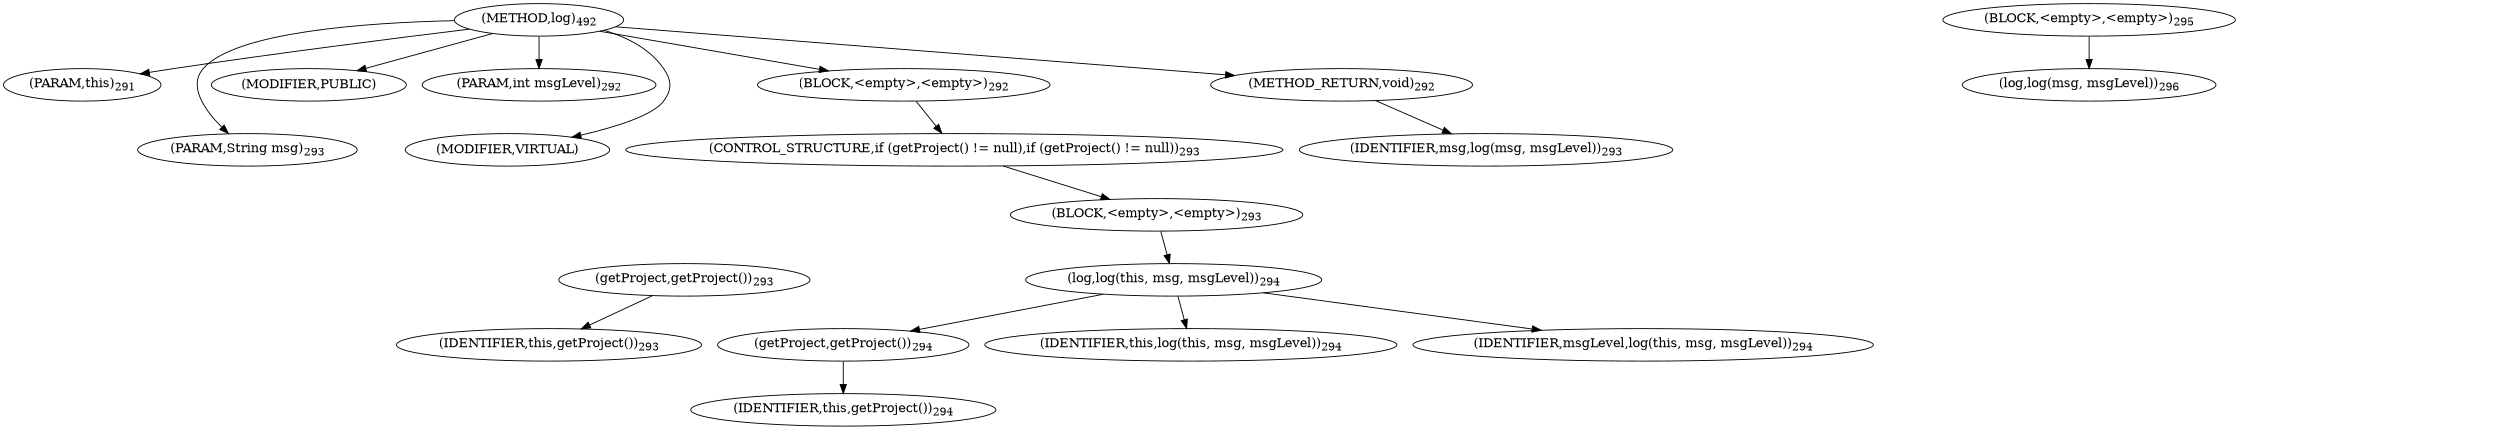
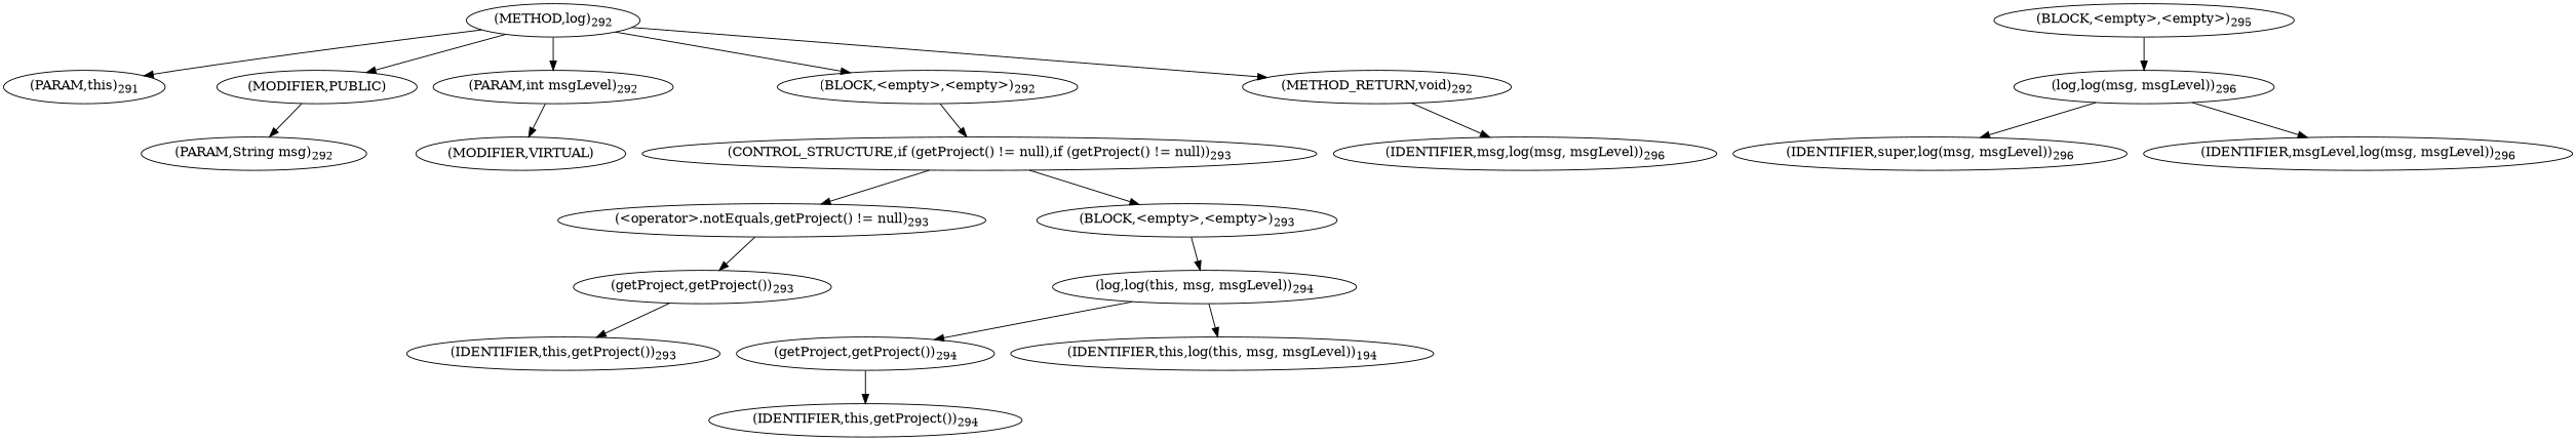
  digraph {
-   n1 [label=<(METHOD,log)<SUB>492</SUB>>]
+   n1 [label=<(METHOD,log)<SUB>292</SUB>>]
    n2 [label=<(PARAM,this)<SUB>291</SUB>>]
-   n3 [label=<(PARAM,String msg)<SUB>293</SUB>>]
+   n3 [label=<(PARAM,String msg)<SUB>292</SUB>>]
    n4 [label=<(PARAM,int msgLevel)<SUB>292</SUB>>]
    n5 [label=<(BLOCK,&lt;empty&gt;,&lt;empty&gt;)<SUB>292</SUB>>]
    n6 [label=<(MODIFIER,PUBLIC)>]
    n7 [label=<(MODIFIER,VIRTUAL)>]
    n8 [label=<(METHOD_RETURN,void)<SUB>292</SUB>>]
    n9 [label=<(CONTROL_STRUCTURE,if (getProject() != null),if (getProject() != null))<SUB>293</SUB>>]
-   n10 [label=<(IDENTIFIER,msg,log(msg, msgLevel))<SUB>293</SUB>>]
+   n10 [label=<(IDENTIFIER,msg,log(msg, msgLevel))<SUB>296</SUB>>]
+   n11 [label=<(&lt;operator&gt;.notEquals,getProject() != null)<SUB>293</SUB>>]
    n12 [label=<(BLOCK,&lt;empty&gt;,&lt;empty&gt;)<SUB>293</SUB>>]
    n13 [label=<(getProject,getProject())<SUB>293</SUB>>]
    n14 [label=<(log,log(this, msg, msgLevel))<SUB>294</SUB>>]
    n15 [label=<(IDENTIFIER,this,getProject())<SUB>293</SUB>>]
    n16 [label=<(getProject,getProject())<SUB>294</SUB>>]
-   n17 [label=<(IDENTIFIER,this,log(this, msg, msgLevel))<SUB>294</SUB>>]
-   n18 [label=<(IDENTIFIER,msgLevel,log(this, msg, msgLevel))<SUB>294</SUB>>]
+   n17 [label=<(IDENTIFIER,this,log(this, msg, msgLevel))<SUB>194</SUB>>]
    n19 [label=<(IDENTIFIER,this,getProject())<SUB>294</SUB>>]
    n20 [label=<(BLOCK,&lt;empty&gt;,&lt;empty&gt;)<SUB>295</SUB>>]
    n21 [label=<(log,log(msg, msgLevel))<SUB>296</SUB>>]
+   n22 [label=<(IDENTIFIER,super,log(msg, msgLevel))<SUB>296</SUB>>]
+   n23 [label=<(IDENTIFIER,msgLevel,log(msg, msgLevel))<SUB>296</SUB>>]
    n1 -> n2
-   n1 -> n3
+   n6 -> n3
    n1 -> n4
    n1 -> n5
    n1 -> n6
-   n1 -> n7
+   n4 -> n7
    n1 -> n8
    n5 -> n9
    n8 -> n10
+   n9 -> n11
    n9 -> n12
+   n11 -> n13
    n12 -> n14
    n13 -> n15
    n14 -> n16
    n14 -> n17
-   n14 -> n18
    n16 -> n19
    n20 -> n21
+   n21 -> n22
+   n21 -> n23
  }
